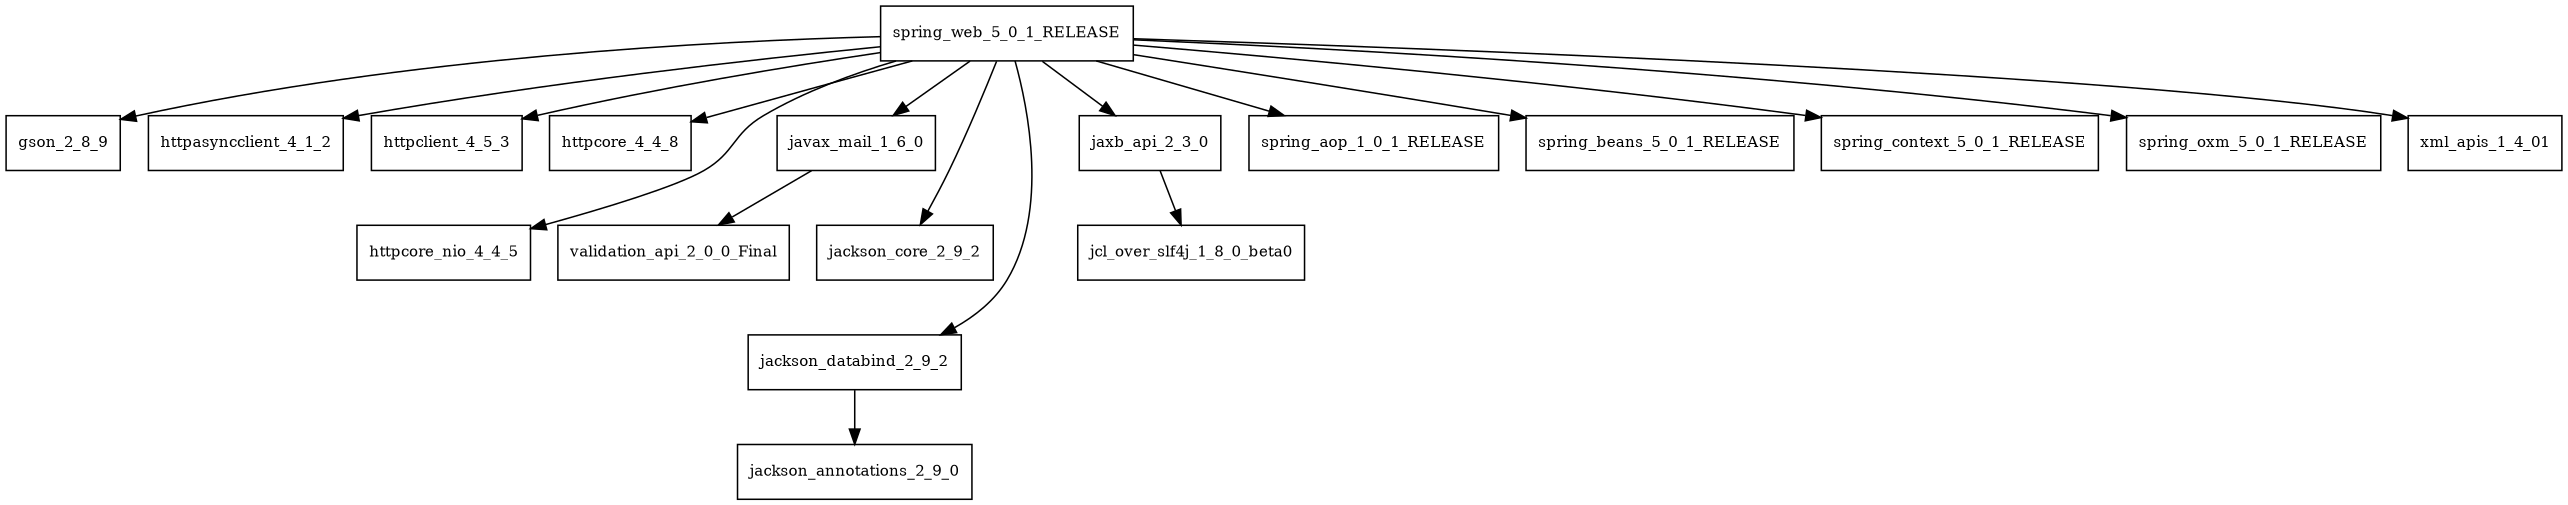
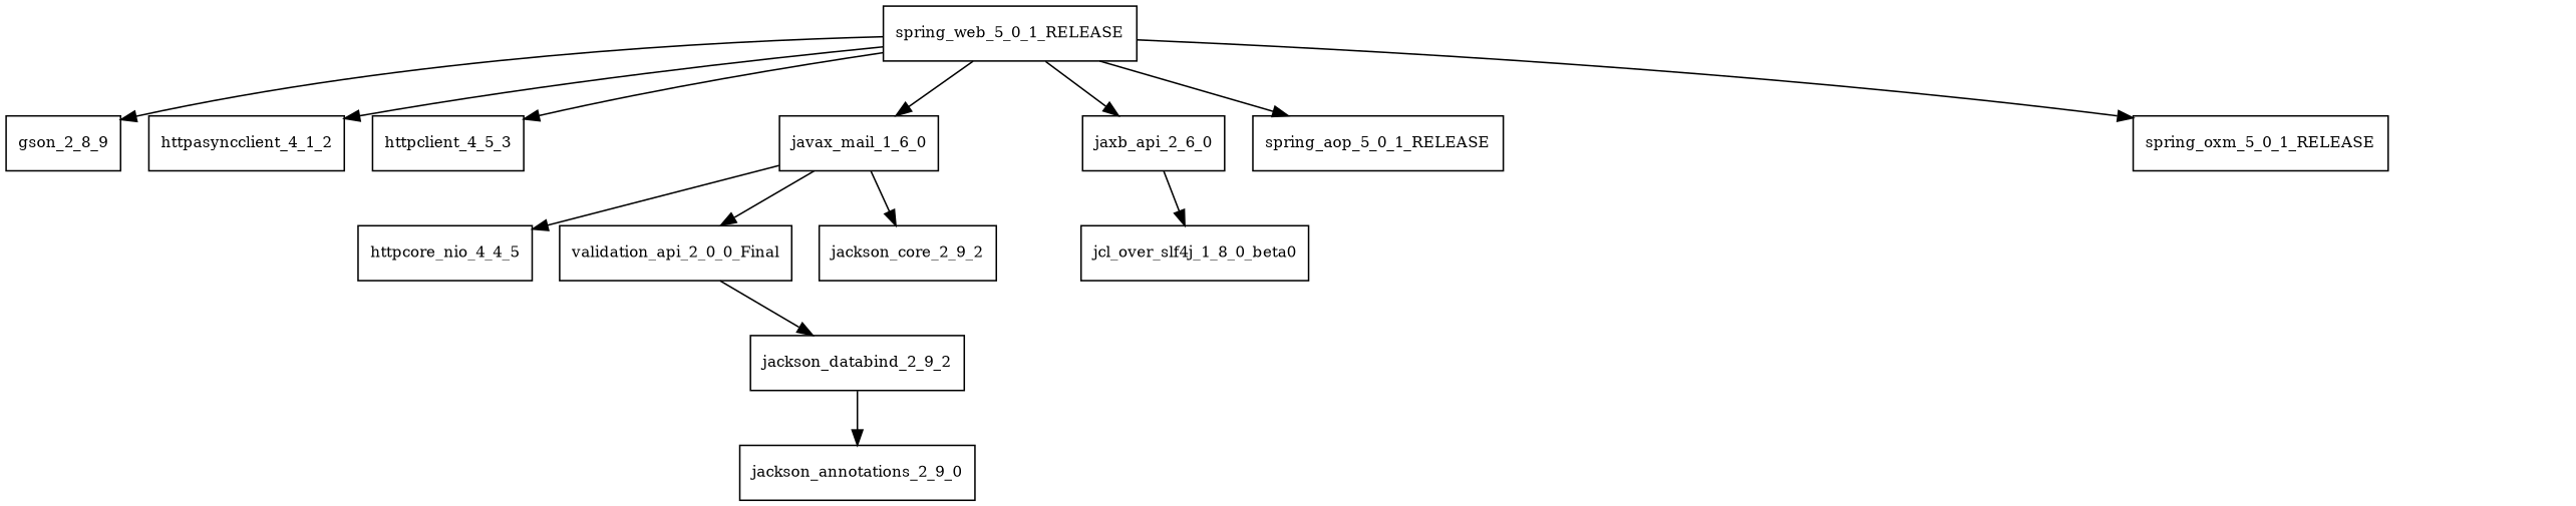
  digraph {
    node [fontsize=10.0 shape=box]
    n1 [label=gson_2_8_9]
    spring_web_5_0_1_RELEASE
    httpasyncclient_4_1_2
    httpclient_4_5_3
-   httpcore_4_4_8
    httpcore_nio_4_4_5
    jackson_core_2_9_2
    jackson_databind_2_9_2
    javax_mail_1_6_0
-   jaxb_api_2_3_0
-   spring_aop_5_0_1_RELEASE [label=spring_aop_1_0_1_RELEASE]
-   spring_beans_5_0_1_RELEASE
-   spring_context_5_0_1_RELEASE
+   jaxb_api_2_3_0 [label=jaxb_api_2_6_0]
+   spring_aop_5_0_1_RELEASE
    spring_oxm_5_0_1_RELEASE
-   xml_apis_1_4_01
    jackson_annotations_2_9_0
    validation_api_2_0_0_Final
    jcl_over_slf4j_1_8_0_beta0
    spring_web_5_0_1_RELEASE -> n1
    spring_web_5_0_1_RELEASE -> httpasyncclient_4_1_2
    spring_web_5_0_1_RELEASE -> httpclient_4_5_3
-   spring_web_5_0_1_RELEASE -> httpcore_4_4_8
-   spring_web_5_0_1_RELEASE -> httpcore_nio_4_4_5
-   spring_web_5_0_1_RELEASE -> jackson_core_2_9_2
-   spring_web_5_0_1_RELEASE -> jackson_databind_2_9_2
+   javax_mail_1_6_0 -> httpcore_nio_4_4_5
+   javax_mail_1_6_0 -> jackson_core_2_9_2
+   validation_api_2_0_0_Final -> jackson_databind_2_9_2
    spring_web_5_0_1_RELEASE -> javax_mail_1_6_0
    spring_web_5_0_1_RELEASE -> jaxb_api_2_3_0
    spring_web_5_0_1_RELEASE -> spring_aop_5_0_1_RELEASE
-   spring_web_5_0_1_RELEASE -> spring_beans_5_0_1_RELEASE
-   spring_web_5_0_1_RELEASE -> spring_context_5_0_1_RELEASE
    spring_web_5_0_1_RELEASE -> spring_oxm_5_0_1_RELEASE
-   spring_web_5_0_1_RELEASE -> xml_apis_1_4_01
    jackson_databind_2_9_2 -> jackson_annotations_2_9_0
    javax_mail_1_6_0 -> validation_api_2_0_0_Final
    jaxb_api_2_3_0 -> jcl_over_slf4j_1_8_0_beta0
  }
